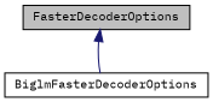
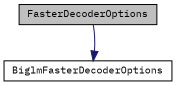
  digraph {
    fontname="IBM Plex Mono"
    node [color=black fontname="IBM Plex Mono" fontsize=10 shape=record style=filled]
    n1 [fillcolor=grey75 fontcolor=black height=0.2 label=FasterDecoderOptions width=0.4]
    n2 [fillcolor=white height=0.2 label=BiglmFasterDecoderOptions width=0.4]
-   n1 -> n2 [color=midnightblue dir=back fontname="IBM Plex Mono" fontsize=10 labelfontname=Helvetica labelfontsize=10 style=solid]
+   n2 -> n1 [color=midnightblue dir=back fontname="IBM Plex Mono" fontsize=10 labelfontname=Helvetica labelfontsize=10 style=solid]
  }
